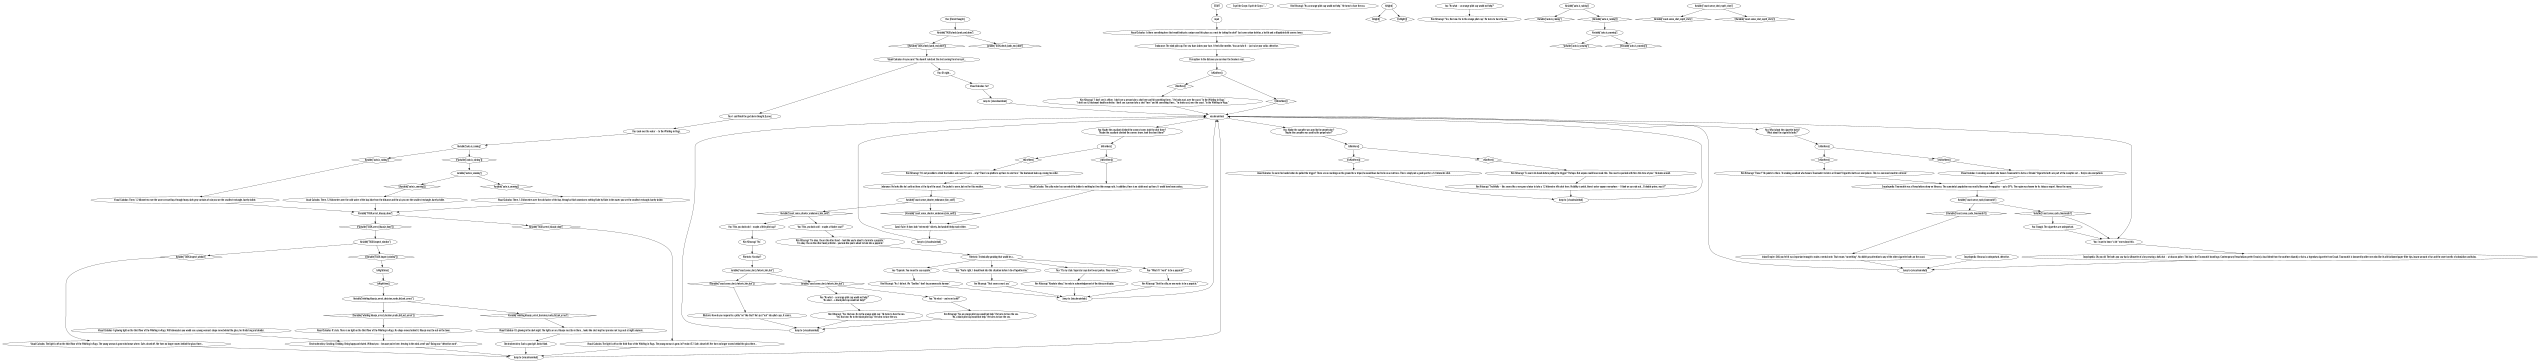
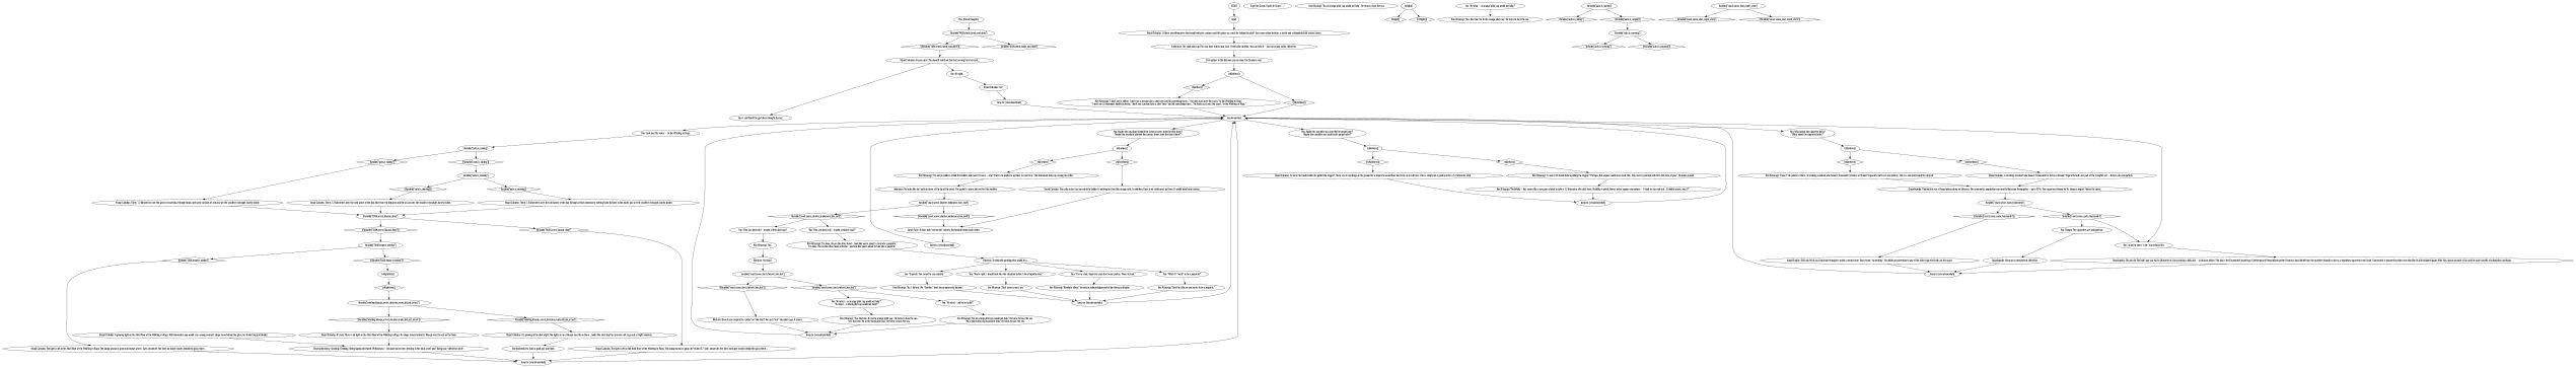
  digraph {
    fontname=Oswald
    node [fontname=Oswald]
    edge [fontname=Oswald]
    n1 [label=START]
    n2 [label=input]
    n3 [label="Visual Calculus: Is there something here that would indicate a sniper used this place as a nest for taking the shot? Just some urban detritus, a bottle and a dilapidated old comms tower."]
    n4 [label="Endurance: The wind picks up. Fine sea foam lashes your face. It feels like needles. You can take it -- just raise your collar, detective."]
    n5 [label="You: Maybe the assailant climbed the comms tower, took the shot there?\n\"Maybe the assailant climbed the comms tower, took the shoot there?\""]
    n6 [label="IsKimHere()"]
    n7 [label="IsKimHere()" shape=diamond]
    n8 [label="!(IsKimHere())" shape=diamond]
    n9 [label="You: What about the cigarette butts?\n\"What about the cigarette butts?\""]
    n10 [label="IsKimHere()"]
    n11 [label="IsKimHere()" shape=diamond]
    n12 [label="!(IsKimHere())" shape=diamond]
    n13 [label="Kim Kitsuragi: \"It's not possible to climb that ladder and even if it were -- why? There's no platform up there to aim from.\" The lieutenant looks up, raising his collar."]
    n14 [label="Visual Calculus: The salty water has corroded the ladder to nothing but two thin orange rails. In addition, there is no stable nest up there. It would have been useless."]
    n15 [label="Endurance: He looks like he's cold out here at the tip of the coast. The jacket is warm, but not for this weather."]
    n16 [label="Savoir Faire: It does look *extremely* rickety. And wouldn't help much either."]
    n17 [label="IsKimHere()"]
    n18 [label="IsKimHere()" shape=diamond]
    n19 [label="!(IsKimHere())" shape=diamond]
    n20 [label="Kim Kitsuragi: \"To warm his hands before pulling the trigger? Perhaps. But anyone could have made this. The coast is specked with fires this time of year.\" He looks around."]
    n21 [label="Visual Calculus: To warm his hands before he pulled the trigger? There are no markings on the ground for a tripod, he would have had to lie on a mattress. This is simply not a good spot for a 1.2 kilometre shot."]
    n22 [label="Kim Kitsuragi: \"Truthfully -- this seems like a very poor choice to take a 1.2 kilometre rifle shot from. Visibility is awful, there's water vapour everywhere -- I think we can rule out... B double prime, was it?\""]
    n23 [label="Jump to: [viscalmaimhub]"]
    n24 [label="Variable[\"coast.sense_cyclo_tioumoutiri\"]"]
    n25 [label="Variable[\"coast.sense_cyclo_tioumoutiri\"]" shape=diamond]
    n26 [label="!(Variable[\"coast.sense_cyclo_tioumoutiri\"])" shape=diamond]
    n27 [label="You: I want to know *a lot* more about this."]
    n28 [label="You: Enough. The cigarettes are unimportant."]
    n29 [label="Inland Empire: Still, you felt it was important enough to make a mental note. That means *something*. You didn't pay attention to any of the other cigarette butts on the coast."]
    n30 [label="Encyclopedia: Oh, you do! The butts you saw had a silhouette of a boy wearing a kofia hat -- a tobacco picker. This boy is the Tioumoutiri brand logo. Contemporary Revacholians prefer Drouin (a local blend from the southern islands) or Astra, a legendary cigarette from Graad. Tioumoutiri is favoured by older men who like its old fashioned paper filter tips, insane amount of tar and the sweet smells of colonialism and halva."]
    n31 [label="Encyclopedia: Iilmaraa is unimportant, detective."]
    n32 [label="Jump to: [viscalmaimhub]"]
    n33 [label="Variable[\"coast.sense_shot_rhetoric_kim_hat\"]"]
    n34 [label="Variable[\"coast.sense_shot_rhetoric_kim_hat\"]" shape=diamond]
    n35 [label="!(Variable[\"coast.sense_shot_rhetoric_kim_hat\"])" shape=diamond]
    n36 [label="You: \"No what -- an orange pilot cap would not help?\"\n\"No what -- a black pilot cap would not help?\""]
    n37 [label="You: \"No what -- you're not cold?\""]
    n38 [label="Rhetoric: How do you respond to a pithy *no* like that? He's just *not* into pilot caps, it seems."]
    n39 [label="Kim Kitsuragi: \"Yes, that one. No to the orange pilot cap.\" He turns to face the sea.\n\"Yes, that one. No to the black pilot cap.\" He turns to face the sea."]
    n40 [label="Kim Kitsuragi: \"No, an orange pilot cap would not help.\" He turns to face the sea.\n\"No, a black pilot cap would not help.\" He turns to face the sea."]
    n41 [label="Jump to: [viscalmaimhub]"]
    n42 [label="You: \"Copsicle. You meant to say copsicle.\""]
    n43 [label="Kim Kitsuragi: \"No. I did not. We *Seolites* don't do paranomastic humour.\""]
    n44 [label="Jump to: [viscalmaimhub]"]
    n45 [label="Esprit de Corps: Esprit de Corps: \"...\""]
    n46 [label="Jump to: [viscalmaimhub]"]
    n47 [label=viscalmaimhub]
    n48 [label="You: Look over the water -- to the Whirling-in-Rags."]
    n49 [label="You: Maybe the campfire was used by the perpetrator?\n\"Maybe the campfire was used by the perpetrator?\""]
    n50 [label="Kim Kitsuragi: \"Those?\" He points to them. \"A smoking assailant who favours Tioumoutiri to Astra or Drouin? Cigarette butts are everywhere. This is a common brand for old men.\""]
    n51 [label="Encyclopedia: Tioumoutiri was a Revacholian colony on Iilmaraa. The suzerainty's population was mostly Iilmaraan Areopagites -- up to 97%. The region was known for its tobacco export. Hence the name."]
    n52 [label="You: \"You're right. I should look into this situation before I die of hypothermia.\""]
    n53 [label="Kim Kitsuragi: \"That seems smart, yes.\""]
    n54 [label="Visual Calculus: The light is off on the third floor of the Whirling-in-Rags. The young woman is gone who knows where. Safe, closed off. Her form no longer moves behind the glass there..."]
    n55 [label="Variable[\"auto.is_raining\"]"]
    n56 [label="Variable[\"auto.is_raining\"]" shape=diamond]
    n57 [label="!(Variable[\"auto.is_raining\"])" shape=diamond]
    n58 [label="Electrochemistry: Smoking. Drinking. Being happy and elated. Without you -- because you're here, freezing in the wind, aren't you? Doing your *detective work*."]
    n59 [label="Visual Calculus: There, 1.2 kilometres over the cold water of the bay, through a thick snowstorm melting flake by flake in the waves you see the smallest rectangle, barely visible."]
    n60 [label="Variable[\"TASK.arrest_klaasje_done\"]"]
    n61 [label="Variable[\"TASK.arrest_klaasje_done\"]" shape=diamond]
    n62 [label="!(Variable[\"TASK.arrest_klaasje_done\"])" shape=diamond]
    n63 [label="You: \"Kim, you look cold -- maybe a thicker coat?\""]
    n64 [label="Kim Kitsuragi: \"I'm okay. You on the other hand -- look like you're about to turn into a popsicle.\"\n\"I'm okay. You on the other hand, yefreitor... you look like you're about to turn into a popsicle.\""]
    n65 [label="Rhetoric: Technically speaking that would be a..."]
    n66 [label="You: Oh right..."]
    n67 [label="Visual Calculus: So?"]
    n68 [label="Jump to: [viscalmaimhub]"]
-   n69 [label="Electrochemistry: Such a good girl, limbs think."]
+   n69 [label="Electrochemistry: Such a good girl, you think."]
    n70 [label="Kim Kitsuragi: \"No, an orange pilot cap would not help.\" He turns to face the sea."]
    n71 [label="You: \"It's my style. Superstar cops don't wear parkas. They rock out.\""]
    n72 [label="You: \"What if I *want* to be a popsicle?\""]
    n73 [label="Visual Calculus: There, 1.2 kilometres over the cold water of the bay, blue from the distance and the air, you see the smallest rectangle, barely visible."]
    n74 [label="IsNight()"]
    n75 [label="IsNight()" shape=diamond]
    n76 [label="!(IsNight())" shape=diamond]
    n77 [label="Perception: In the distance you can hear the breakers roar."]
    n78 [label="Kim Kitsuragi: \"Absolute idiocy,\" he nods in acknowledgement of the idiocy on display."]
    n79 [label="Kim Kitsuragi: \"Don't be silly, no one wants to be a popsicle.\""]
    n80 [label="Variable[\"auto.is_snowing\"]"]
    n81 [label="Variable[\"auto.is_snowing\"]" shape=diamond]
    n82 [label="!(Variable[\"auto.is_snowing\"])" shape=diamond]
    n83 [label="Visual Calculus: The light is off on the third floor of the Whirling-in-Rags. The young woman is gone, in Precinct 57. Safe, closed off. Her form no longer moves behind the glass there..."]
    n84 [label="Variable[\"coast.sense_shooter_endurance_kim_cold\"]"]
    n85 [label="Variable[\"coast.sense_shooter_endurance_kim_cold\"]" shape=diamond]
    n86 [label="!(Variable[\"coast.sense_shooter_endurance_kim_cold\"])" shape=diamond]
    n87 [label="You: I said finish the god damn thought.[Leave.]"]
    n88 [label="Variable[\"whirling.klaasje_arrest_decision_made_did_not_arrest\"]"]
    n89 [label="Variable[\"whirling.klaasje_arrest_decision_made_did_not_arrest\"]" shape=diamond]
    n90 [label="!(Variable[\"whirling.klaasje_arrest_decision_made_did_not_arrest\"])" shape=diamond]
    n91 [label="Visual Calculus: It's glowing in the dark night. The lights are on. Klaasje must be in there... looks like she's kept her promise not to go out at night anymore."]
    n92 [label="Visual Calculus: It's late. There is no light on the third floor of the Whirling-in-Rags. No shape moves behind it. Klaasje must be out on the town."]
    n93 [label="You: [Finish thought.]"]
    n94 [label="Variable[\"TASK.check_lands_end_done\"]"]
    n95 [label="Variable[\"TASK.check_lands_end_done\"]" shape=diamond]
    n96 [label="!(Variable[\"TASK.check_lands_end_done\"])" shape=diamond]
    n97 [label="Variable[\"TASK.inspect_window\"]"]
    n98 [label="Variable[\"TASK.inspect_window\"]" shape=diamond]
    n99 [label="!(Variable[\"TASK.inspect_window\"])" shape=diamond]
    n100 [label="IsNighttime()"]
    n101 [label="IsNighttime()" shape=diamond]
    n102 [label="You: \"No what -- an orange pilot cap would not help?\""]
    n103 [label="Kim Kitsuragi: \"Yes, that one. No to the orange pilot cap.\" He turns to face the sea."]
    n104 [label="IsKimHere()"]
    n105 [label="Kim Kitsuragi: \"I don't see it, officer. I don't see a person take a shot here and hit something there...\" He looks east, over the coast. \"In the Whirling-in-Rags.\"\n\"I don't see it, lieutenant double-yefreitor. I don't see a person take a shot *here* and hit something there...\" he looks east, over the coast. \"In the Whirling-in-Rags.\""]
    n106 [label="You: \"Kim, you look cold -- maybe a little pilot cap?"]
    n107 [label="Kim Kitsuragi: \"No.\""]
    n108 [label="Jump to: [viscalmaimhub]"]
    n109 [label="Visual Calculus: Are you sure? You haven't ruled out the shot coming from here yet..."]
    n110 [label="Variable[\"auto.is_raining\"]"]
    n111 [label="Variable[\"auto.is_raining\"]" shape=diamond]
    n112 [label="!(Variable[\"auto.is_raining\"])" shape=diamond]
    n113 [label="Variable[\"auto.is_snowing\"]"]
    n114 [label="Variable[\"auto.is_snowing\"]" shape=diamond]
    n115 [label="!(Variable[\"auto.is_snowing\"])" shape=diamond]
    n116 [label="Visual Calculus: A smoking assailant who favours Tioumoutiri to Astra or Drouin? Cigarette butts are part of the campfire set -- they're also everywhere."]
    n117 [label="Visual Calculus: A glowing light on the third floor of the Whirling-in-Rags. With binoculars you would see a young woman's shape move behind the glass, her limbs long and slender."]
    n118 [label="IsKimHere()" shape=diamond]
    n119 [label="!(IsKimHere())" shape=diamond]
    n120 [label="Rhetoric: No what?"]
    n121 [label="Visual Calculus: There, 1.2 kilometres over the wave-crossed bay, through heavy, dark grey curtains of rain you see the smallest rectangle, barely visible."]
    n122 [label="Variable[\"coast.sense_shot_esprit_story\"]"]
    n123 [label="Variable[\"coast.sense_shot_esprit_story\"]" shape=diamond]
    n124 [label="!(Variable[\"coast.sense_shot_esprit_story\"])" shape=diamond]
    n1 -> n2
    n2 -> n3
    n3 -> n4
    n4 -> n77
    n5 -> n6
    n6 -> n7
    n6 -> n8
    n7 -> n13
    n8 -> n14
    n9 -> n10
    n10 -> n11
    n10 -> n12
    n11 -> n50
    n12 -> n116
    n13 -> n15
    n14 -> n16
    n15 -> n84
    n16 -> n108
    n17 -> n18
    n17 -> n19
    n18 -> n20
    n19 -> n21
    n20 -> n22
    n21 -> n23
    n22 -> n23
    n23 -> n47
    n24 -> n25
    n24 -> n26
    n25 -> n27
    n25 -> n28
    n26 -> n29
    n27 -> n30
-   n28 -> n27
+   n28 -> n31
    n29 -> n32
    n30 -> n32
    n31 -> n32
    n32 -> n47
    n33 -> n34
    n33 -> n35
    n34 -> n36
    n34 -> n37
    n35 -> n38
    n36 -> n39
    n37 -> n40
    n38 -> n41
    n39 -> n41
    n40 -> n41
    n41 -> n47
    n42 -> n43
    n43 -> n44
    n44 -> n47
    n46 -> n47
    n47 -> n5
    n47 -> n9
    n47 -> n27
-   n87 -> n48
+   n47 -> n48
    n47 -> n49
    n48 -> n55
    n49 -> n17
    n50 -> n51
    n51 -> n24
    n52 -> n53
    n53 -> n44
    n54 -> n46
    n55 -> n56
    n55 -> n57
    n56 -> n121
    n57 -> n80
    n58 -> n46
    n59 -> n60
    n60 -> n61
    n60 -> n62
    n61 -> n83
    n62 -> n97
    n63 -> n64
    n64 -> n65
    n65 -> n42
    n65 -> n52
    n65 -> n71
    n65 -> n72
    n66 -> n67
    n67 -> n68
    n68 -> n47
    n69 -> n46
    n71 -> n78
    n72 -> n79
    n73 -> n60
    n74 -> n75
    n74 -> n76
    n77 -> n104
    n78 -> n44
    n79 -> n44
    n80 -> n81
    n80 -> n82
    n81 -> n59
    n82 -> n73
    n83 -> n46
    n84 -> n85
    n84 -> n86
    n85 -> n63
    n85 -> n106
    n86 -> n16
    n88 -> n89
    n88 -> n90
    n89 -> n91
    n90 -> n92
    n91 -> n69
    n92 -> n58
    n93 -> n94
    n94 -> n95
    n94 -> n96
    n96 -> n109
    n97 -> n98
    n97 -> n99
    n98 -> n54
    n99 -> n100
    n100 -> n101
    n101 -> n88
    n102 -> n103
    n104 -> n118
    n104 -> n119
    n105 -> n47
    n106 -> n107
    n107 -> n120
    n108 -> n47
    n109 -> n66
    n109 -> n87
    n110 -> n111
    n110 -> n112
    n112 -> n113
    n113 -> n114
    n113 -> n115
    n116 -> n51
    n117 -> n58
    n118 -> n105
    n119 -> n47
    n120 -> n33
    n121 -> n60
    n122 -> n123
    n122 -> n124
  }
